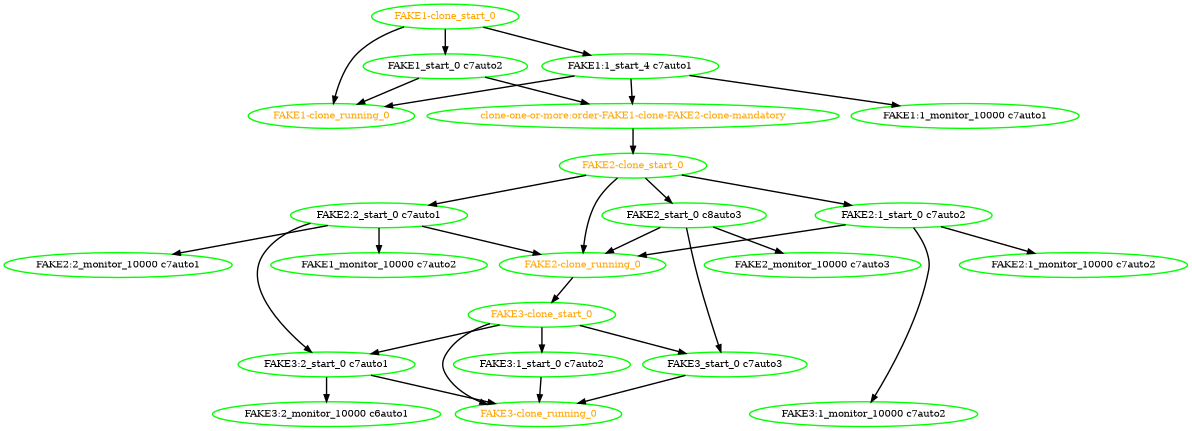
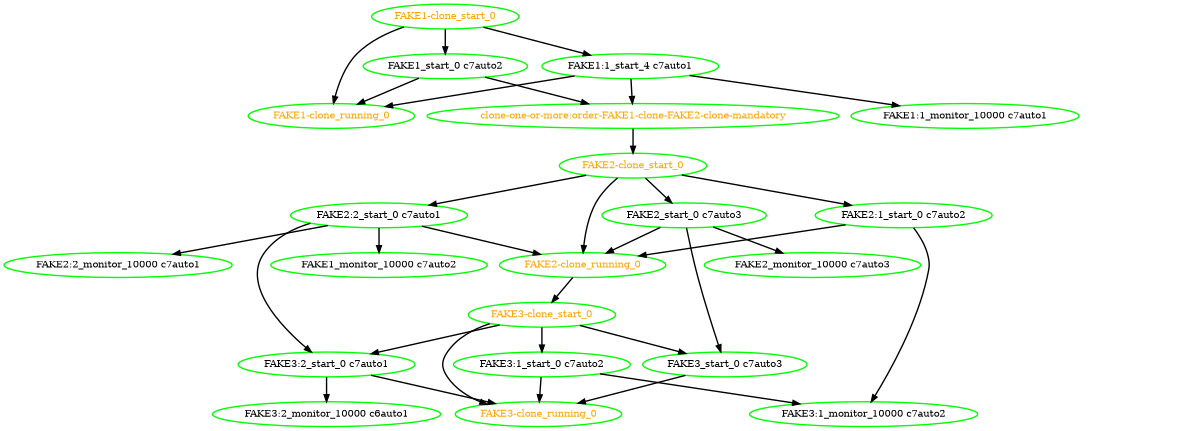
  digraph {
    node [color=green fontcolor=black style=bold]
    edge [style=bold]
    "FAKE1-clone_running_0" [fontcolor=orange]
    "FAKE1-clone_start_0" [fontcolor=orange]
    n3 [label="FAKE1:1_start_4 c7auto1"]
    "FAKE1_start_0 c7auto2"
    "FAKE1:1_monitor_10000 c7auto1"
    "clone-one-or-more:order-FAKE1-clone-FAKE2-clone-mandatory" [fontcolor=orange]
    "FAKE2-clone_start_0" [fontcolor=orange]
    "FAKE2-clone_running_0" [fontcolor=orange]
    "FAKE2:1_start_0 c7auto2"
    "FAKE2:2_start_0 c7auto1"
-   "FAKE2_start_0 c7auto3" [label="FAKE2_start_0 c8auto3"]
+   "FAKE2_start_0 c7auto3"
    "FAKE3-clone_start_0" [fontcolor=orange]
    "FAKE3:1_start_0 c7auto2"
    "FAKE3:2_start_0 c7auto1"
    "FAKE3_start_0 c7auto3"
    "FAKE3-clone_running_0" [fontcolor=orange]
    "FAKE3:1_monitor_10000 c7auto2"
    n18 [label="FAKE3:2_monitor_10000 c6auto1"]
-   "FAKE2:1_monitor_10000 c7auto2"
    "FAKE1_monitor_10000 c7auto2"
    "FAKE2:2_monitor_10000 c7auto1"
    "FAKE2_monitor_10000 c7auto3"
    "FAKE1-clone_start_0" -> "FAKE1-clone_running_0"
    "FAKE1-clone_start_0" -> n3
    "FAKE1-clone_start_0" -> "FAKE1_start_0 c7auto2"
    n3 -> "FAKE1-clone_running_0"
    n3 -> "FAKE1:1_monitor_10000 c7auto1"
    n3 -> "clone-one-or-more:order-FAKE1-clone-FAKE2-clone-mandatory"
    "FAKE1_start_0 c7auto2" -> "FAKE1-clone_running_0"
    "FAKE1_start_0 c7auto2" -> "clone-one-or-more:order-FAKE1-clone-FAKE2-clone-mandatory"
    "clone-one-or-more:order-FAKE1-clone-FAKE2-clone-mandatory" -> "FAKE2-clone_start_0"
    "FAKE2-clone_start_0" -> "FAKE2-clone_running_0"
    "FAKE2-clone_start_0" -> "FAKE2:1_start_0 c7auto2"
    "FAKE2-clone_start_0" -> "FAKE2:2_start_0 c7auto1"
    "FAKE2-clone_start_0" -> "FAKE2_start_0 c7auto3"
    "FAKE2-clone_running_0" -> "FAKE3-clone_start_0"
    "FAKE2:1_start_0 c7auto2" -> "FAKE2-clone_running_0"
    "FAKE2:1_start_0 c7auto2" -> "FAKE3:1_monitor_10000 c7auto2"
-   "FAKE2:1_start_0 c7auto2" -> "FAKE2:1_monitor_10000 c7auto2"
    "FAKE2:2_start_0 c7auto1" -> "FAKE2-clone_running_0"
    "FAKE2:2_start_0 c7auto1" -> "FAKE3:2_start_0 c7auto1"
    "FAKE2:2_start_0 c7auto1" -> "FAKE1_monitor_10000 c7auto2"
    "FAKE2:2_start_0 c7auto1" -> "FAKE2:2_monitor_10000 c7auto1"
    "FAKE2_start_0 c7auto3" -> "FAKE2-clone_running_0"
    "FAKE2_start_0 c7auto3" -> "FAKE3_start_0 c7auto3"
    "FAKE2_start_0 c7auto3" -> "FAKE2_monitor_10000 c7auto3"
    "FAKE3-clone_start_0" -> "FAKE3:1_start_0 c7auto2"
    "FAKE3-clone_start_0" -> "FAKE3:2_start_0 c7auto1"
    "FAKE3-clone_start_0" -> "FAKE3_start_0 c7auto3"
    "FAKE3-clone_start_0" -> "FAKE3-clone_running_0"
    "FAKE3:1_start_0 c7auto2" -> "FAKE3-clone_running_0"
+   "FAKE3:1_start_0 c7auto2" -> "FAKE3:1_monitor_10000 c7auto2"
    "FAKE3:2_start_0 c7auto1" -> "FAKE3-clone_running_0"
    "FAKE3:2_start_0 c7auto1" -> n18
    "FAKE3_start_0 c7auto3" -> "FAKE3-clone_running_0"
  }
